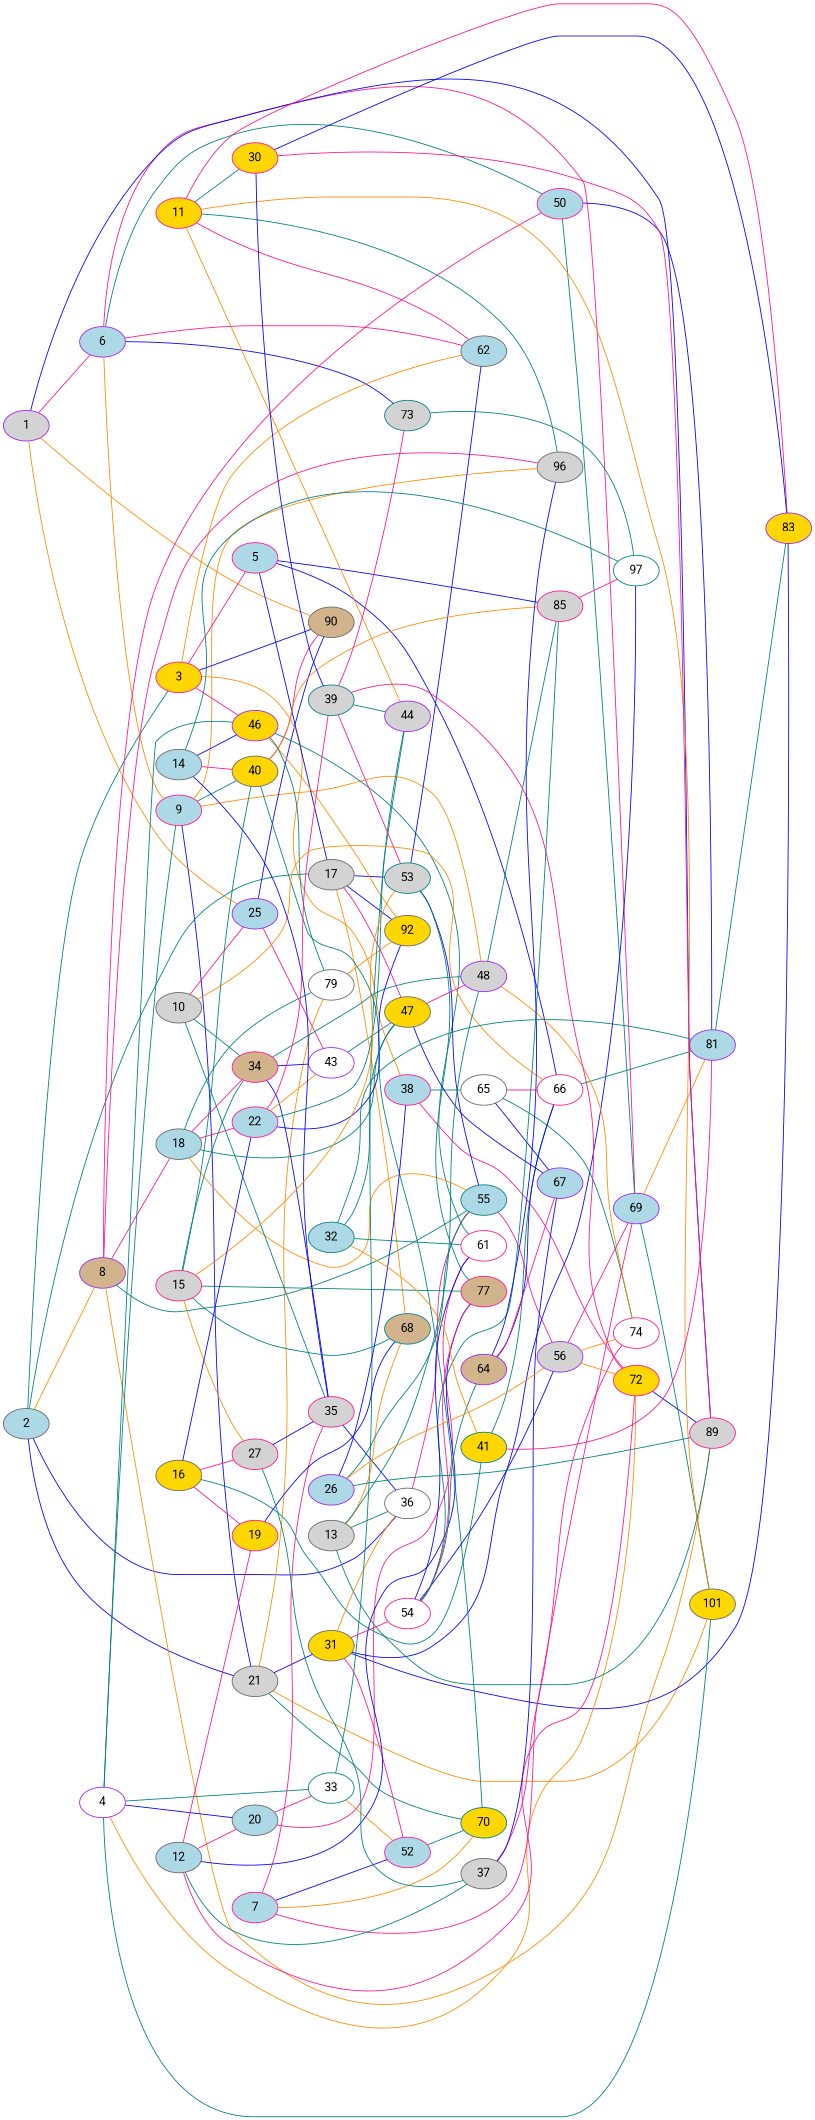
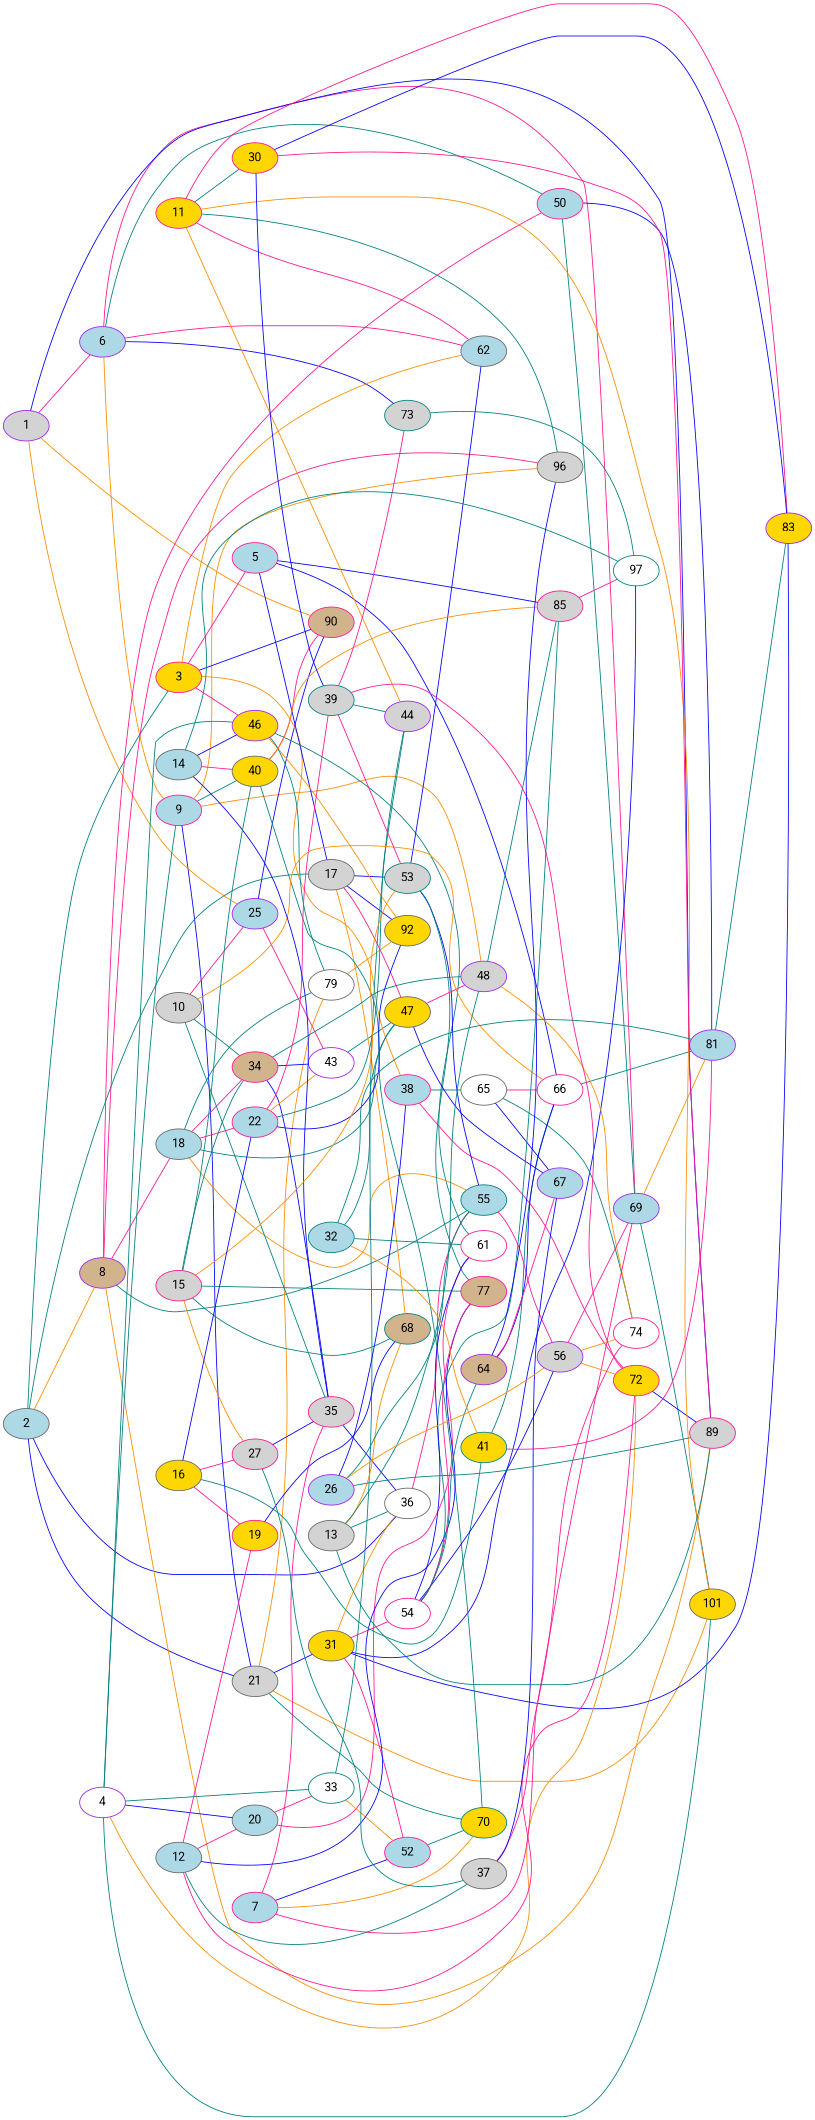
  graph {
    fontname=Roboto
    rankdir=LR
    node [color=deeppink fillcolor=lightblue fontname=Roboto style=filled]
    edge [color=teal fontname=Roboto]
    6 [color=purple super="+28"]
    62 [color=gray40]
    9 [super="+49"]
    50
    69 [color=purple super="+88"]
    73 [color=teal fillcolor=lightgrey]
    1 [color=purple fillcolor=lightgrey]
    25 [color=purple]
    89 [fillcolor=lightgrey super="+91"]
-   90 [color=gray40 fillcolor=tan]
+   90 [fillcolor=tan]
    43 [color=purple fillcolor=white]
    2 [color=gray40 super="+23"]
    3 [fillcolor=gold super="+75"]
    8 [color=purple fillcolor=tan super="+98"]
    17 [color=gray40 fillcolor=lightgrey super="+71"]
    21 [color=gray40 fillcolor=lightgrey super="+63"]
    36 [color=gray40 fillcolor=white super="+86"]
    5
    38
    46 [color=purple fillcolor=gold super="+94"]
    18 [color=gray40 super="+42"]
    55 [color=teal super="+84"]
    96 [color=gray40 fillcolor=lightgrey]
    68 [color=teal fillcolor=tan]
    53 [color=teal fillcolor=lightgrey super="+93"]
    47 [color=gray40 fillcolor=gold super="+78"]
    92 [color=gray40 fillcolor=gold]
    101 [color=gray40 fillcolor=gold]
    70 [color=teal fillcolor=gold]
    79 [color=gray40 fillcolor=white]
    31 [color=gray40 fillcolor=gold super="+102"]
    66 [fillcolor=white super="+82"]
    85 [fillcolor=lightgrey]
    72 [fillcolor=gold super="+76"]
    65 [color=gray40 fillcolor=white]
    61 [fillcolor=white]
    4 [color=purple fillcolor=white super="+29"]
    20 [color=gray40]
    33 [color=teal fillcolor=white]
    40 [color=gray40 fillcolor=gold super="+99"]
    48 [color=purple fillcolor=lightgrey super="+60"]
    52
    44 [color=purple fillcolor=lightgrey]
    81 [color=purple super="+95"]
    97 [color=teal fillcolor=white]
    35 [fillcolor=lightgrey super="+59"]
    7
    34 [fillcolor=tan super="+100"]
    22 [super="+45"]
    56 [color=purple fillcolor=lightgrey super="+57"]
    74 [fillcolor=white]
    10 [color=gray40 fillcolor=lightgrey]
    11 [fillcolor=gold super="+80"]
    30 [fillcolor=gold]
    83 [color=purple fillcolor=gold]
    39 [color=teal fillcolor=lightgrey super="+58"]
    12 [color=gray40 super="+51"]
    19 [fillcolor=gold]
    37 [color=gray40 fillcolor=lightgrey]
    77 [fillcolor=tan]
    67 [color=purple]
    13 [color=gray40 fillcolor=lightgrey]
    14 [color=gray40]
    15 [fillcolor=lightgrey super="+24"]
    27 [fillcolor=lightgrey]
    16 [color=gray40 fillcolor=gold]
    41 [color=teal fillcolor=gold]
    54 [fillcolor=white super="+87"]
    26 [color=purple]
    64 [color=purple fillcolor=tan]
    32 [color=teal]
    6 -- 62 [color=deeppink]
    6 -- 9 [color=darkorange]
    6 -- 50
    6 -- 69 [color=deeppink]
    6 -- 73 [color=blue]
    9 -- 21 [color=blue]
    9 -- 96 [color=darkorange]
    9 -- 40
    9 -- 48 [color=darkorange]
    50 -- 69
    50 -- 81 [color=blue]
    69 -- 101
    69 -- 81 [color=darkorange]
    73 -- 97
    1 -- 6 [color=deeppink]
    1 -- 25 [color=darkorange]
    1 -- 89 [color=blue]
    1 -- 90 [color=darkorange]
    25 -- 90 [color=blue]
    25 -- 43 [color=deeppink]
    43 -- 47
    2 -- 3
    2 -- 8 [color=darkorange]
    2 -- 17
    2 -- 21 [color=blue]
    2 -- 36 [color=blue weight=2]
    3 -- 62 [color=darkorange]
    3 -- 90 [color=blue]
    3 -- 5 [color=deeppink]
    3 -- 38 [color=darkorange]
    3 -- 46 [color=deeppink]
    8 -- 50 [color=deeppink]
    8 -- 89 [color=darkorange]
    8 -- 18 [color=deeppink]
    8 -- 55
    8 -- 96 [color=deeppink]
    17 -- 68 [color=darkorange]
    17 -- 53 [color=blue]
    17 -- 47 [color=deeppink]
    17 -- 92 [color=blue]
    21 -- 101 [color=darkorange]
    21 -- 70
    21 -- 79 [color=darkorange]
    21 -- 31 [color=blue]
    36 -- 55 [color=deeppink]
    5 -- 17 [color=blue]
    5 -- 66 [color=blue]
    5 -- 85 [color=blue]
    38 -- 72 [color=deeppink]
    38 -- 65
    46 -- 92 [color=darkorange]
    46 -- 79
    46 -- 61
    18 -- 55 [color=darkorange]
    18 -- 47
    18 -- 79
    18 -- 34 [color=deeppink]
    18 -- 22 [color=deeppink]
    55 -- 56 [color=deeppink]
    53 -- 62 [color=blue]
    53 -- 55 [color=blue]
    53 -- 77
    47 -- 48 [color=deeppink]
    47 -- 67 [color=blue]
    79 -- 92 [color=darkorange]
    31 -- 36 [color=darkorange]
    31 -- 52 [color=deeppink]
    31 -- 97 [color=blue]
    31 -- 83 [color=blue]
    31 -- 54 [color=deeppink]
    66 -- 81
    85 -- 97 [color=deeppink]
    72 -- 89 [color=blue]
    65 -- 66 [color=deeppink]
    65 -- 74
    65 -- 67 [color=blue]
    4 -- 9
    4 -- 46
    4 -- 101
    4 -- 72 [color=darkorange]
    4 -- 20 [color=blue]
    4 -- 33
    20 -- 61 [color=deeppink]
    20 -- 33 [color=deeppink]
    33 -- 52 [color=darkorange]
    33 -- 44
    40 -- 90 [color=deeppink]
    40 -- 70
    40 -- 85 [color=darkorange]
    48 -- 85
    48 -- 74 [color=darkorange]
    52 -- 70
    81 -- 83
    35 -- 36 [color=blue]
    7 -- 69 [color=deeppink]
    7 -- 70 [color=darkorange]
    7 -- 52 [color=blue]
    7 -- 35 [color=deeppink]
    34 -- 43 [color=blue]
    34 -- 48
    34 -- 35 [color=blue]
    22 -- 43 [color=darkorange]
    22 -- 92 [color=blue]
    22 -- 44
    22 -- 39 [color=deeppink]
    56 -- 69 [color=deeppink]
    56 -- 72 [color=darkorange]
    56 -- 74 [color=darkorange]
    10 -- 25 [color=deeppink]
    10 -- 66 [color=darkorange]
    10 -- 35
    10 -- 34
    11 -- 62 [color=deeppink]
    11 -- 96
    11 -- 101 [color=darkorange]
    11 -- 44 [color=darkorange]
    11 -- 30
    11 -- 83 [color=deeppink]
    30 -- 89 [color=deeppink]
    30 -- 83 [color=blue]
    30 -- 39 [color=blue]
    39 -- 73 [color=deeppink]
    39 -- 53 [color=deeppink]
    39 -- 72 [color=deeppink]
    39 -- 44
    12 -- 72 [color=deeppink]
    12 -- 20 [color=deeppink]
    12 -- 19 [color=deeppink weight=2]
    12 -- 37
    12 -- 77 [color=blue]
    19 -- 68 [color=blue]
    37 -- 74 [color=deeppink]
    37 -- 67 [color=blue]
    13 -- 89
    13 -- 36
    13 -- 68 [color=darkorange]
    13 -- 48
    14 -- 46 [color=blue]
    14 -- 40 [color=deeppink]
    14 -- 97
    14 -- 35 [color=blue]
    15 -- 68
    15 -- 53 [color=darkorange]
    15 -- 40
    15 -- 34
    15 -- 77
    15 -- 27 [color=darkorange]
    27 -- 35 [color=blue]
    27 -- 37
    16 -- 22 [color=blue]
    16 -- 19 [color=deeppink]
    16 -- 27 [color=deeppink]
    16 -- 41
    41 -- 66
    41 -- 81 [color=deeppink]
    54 -- 85
    54 -- 61 [color=blue]
    54 -- 56 [color=blue]
    54 -- 77 [color=deeppink]
    54 -- 64
    26 -- 89
    26 -- 38 [color=blue]
    26 -- 55
    26 -- 56 [color=darkorange]
    64 -- 96 [color=blue]
    64 -- 66 [color=blue]
    64 -- 67 [color=deeppink]
    32 -- 47
    32 -- 61
    32 -- 81
    32 -- 41 [color=darkorange]
  }
